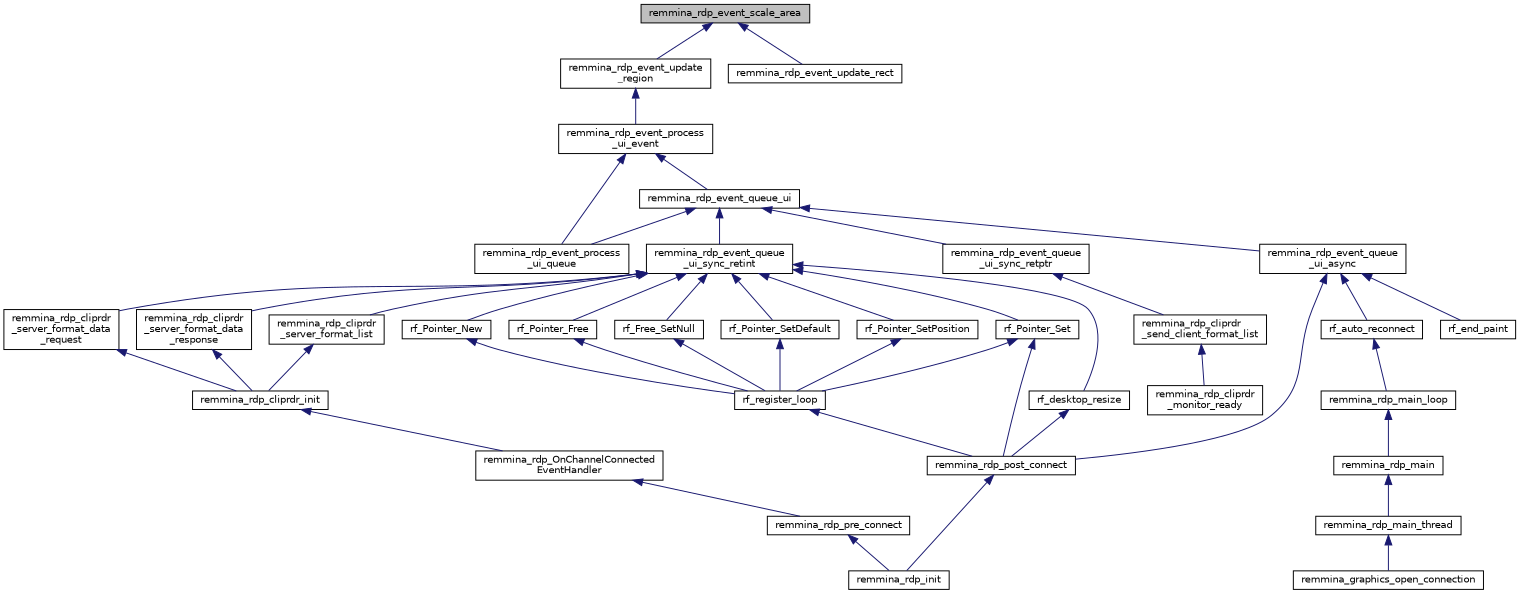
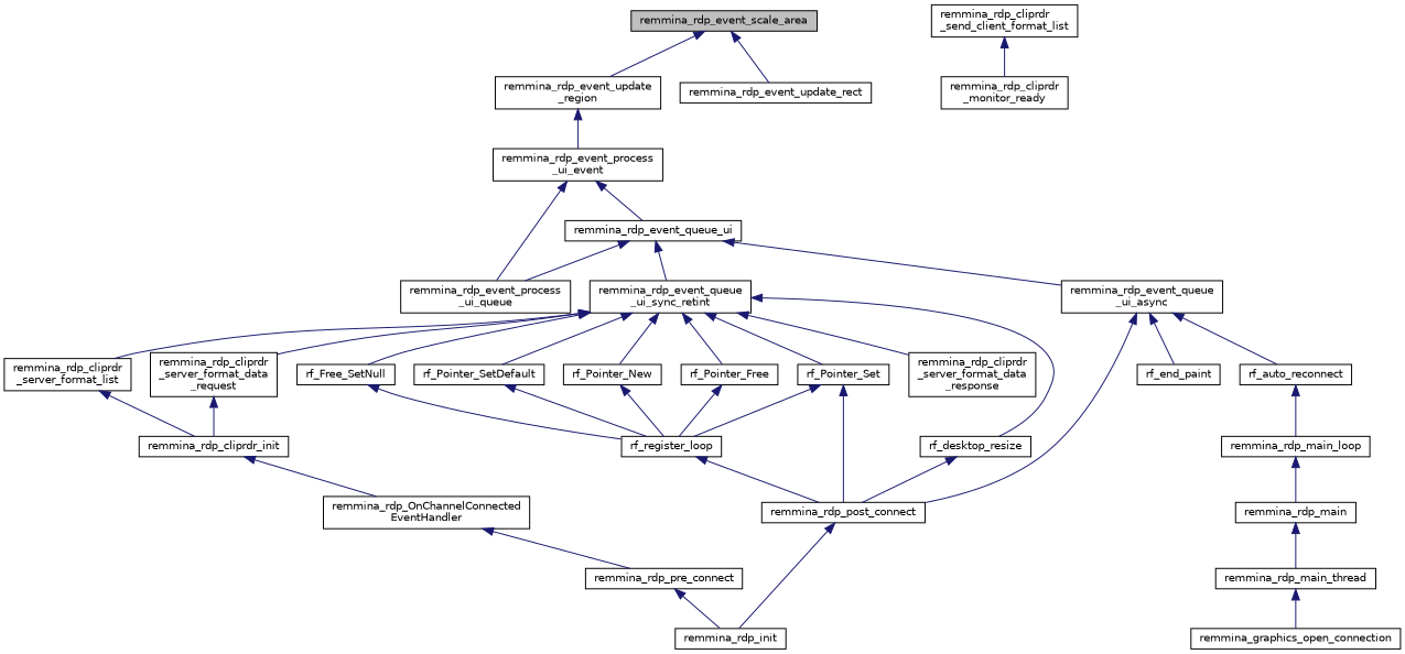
  digraph {
    rankdir=TB
    node [color=black fillcolor=white fontname=Helvetica fontsize=10 shape=record style=filled]
    edge [color=midnightblue dir=back fontname=Helvetica fontsize=10 labelfontname=Helvetica labelfontsize=10 style=solid]
    n1 [fillcolor=grey75 fontcolor=black height=0.2 label=remmina_rdp_event_scale_area width=0.4]
    n2 [height=0.2 label="remmina_rdp_event_update\l_region" width=0.4]
    n3 [height=0.2 label=remmina_rdp_event_update_rect width=0.4]
    n4 [height=0.2 label="remmina_rdp_event_process\l_ui_event" width=0.4]
    n5 [height=0.2 label="remmina_rdp_event_process\l_ui_queue" width=0.4]
    n6 [height=0.2 label=remmina_rdp_event_queue_ui width=0.4]
    n7 [height=0.2 label="remmina_rdp_event_queue\l_ui_async" width=0.4]
    n8 [height=0.2 label="remmina_rdp_event_queue\l_ui_sync_retint" width=0.4]
-   n9 [height=0.2 label="remmina_rdp_event_queue\l_ui_sync_retptr" width=0.4]
    n10 [height=0.2 label=rf_auto_reconnect width=0.4]
    n11 [height=0.2 label=rf_end_paint width=0.4]
    n12 [height=0.2 label=remmina_rdp_post_connect width=0.4]
    n13 [height=0.2 label="remmina_rdp_cliprdr\l_server_format_list" width=0.4]
    n14 [height=0.2 label="remmina_rdp_cliprdr\l_server_format_data\l_request" width=0.4]
    n15 [height=0.2 label="remmina_rdp_cliprdr\l_server_format_data\l_response" width=0.4]
    n16 [height=0.2 label=rf_Pointer_New width=0.4]
    n17 [height=0.2 label=rf_Pointer_Free width=0.4]
    n18 [height=0.2 label=rf_Pointer_Set width=0.4]
    n19 [height=0.2 label=rf_Free_SetNull width=0.4]
    n20 [height=0.2 label=rf_Pointer_SetDefault width=0.4]
-   n21 [height=0.2 label=rf_Pointer_SetPosition width=0.4]
    n22 [height=0.2 label=rf_desktop_resize width=0.4]
    n23 [height=0.2 label="remmina_rdp_cliprdr\l_send_client_format_list" width=0.4]
    n24 [height=0.2 label=remmina_rdp_main_loop width=0.4]
    n25 [height=0.2 label=remmina_rdp_init width=0.4]
    n26 [height=0.2 label=remmina_rdp_main width=0.4]
    n27 [height=0.2 label=remmina_rdp_main_thread width=0.4]
    n28 [height=0.2 label=remmina_graphics_open_connection width=0.4]
    n29 [height=0.2 label=remmina_rdp_cliprdr_init width=0.4]
    n30 [height=0.2 label=rf_register_loop width=0.4]
    n31 [height=0.2 label="remmina_rdp_OnChannelConnected\lEventHandler" width=0.4]
    n32 [height=0.2 label=remmina_rdp_pre_connect width=0.4]
    n33 [height=0.2 label="remmina_rdp_cliprdr\l_monitor_ready" width=0.4]
    n1 -> n2
    n1 -> n3
    n2 -> n4
    n4 -> n5
    n4 -> n6
    n6 -> n5
    n6 -> n7
    n6 -> n8
-   n6 -> n9
    n7 -> n10
    n7 -> n11
    n7 -> n12
    n8 -> n13
    n8 -> n14
    n8 -> n15
    n8 -> n16
    n8 -> n17
    n8 -> n18
    n8 -> n19
    n8 -> n20
-   n8 -> n21
    n8 -> n22
-   n9 -> n23
    n10 -> n24
    n12 -> n25
    n13 -> n29
    n14 -> n29
-   n15 -> n29
    n16 -> n30
    n17 -> n30
    n18 -> n12
    n18 -> n30
    n19 -> n30
    n20 -> n30
-   n21 -> n30
    n22 -> n12
    n23 -> n33
    n24 -> n26
    n26 -> n27
    n27 -> n28
    n29 -> n31
    n30 -> n12
    n31 -> n32
    n32 -> n25
  }
